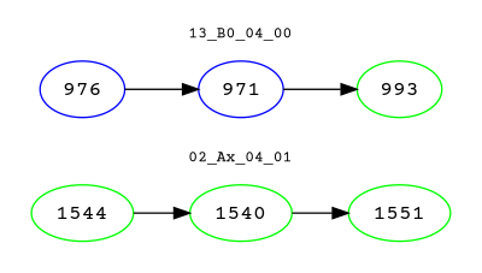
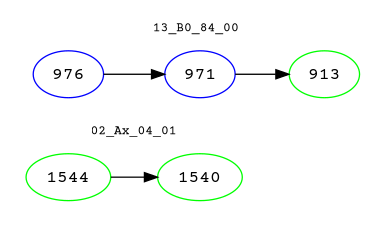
  digraph {
    fontname="Courier Prime"
    rankdir=LR
    node [color=green fontname="Courier Prime"]
    edge [color=black fontname="Courier Prime"]
    n1 [label=1544]
    n2 [label=1540]
-   n3 [label=1551]
    n4 [color=blue label=976]
    n5 [color=blue label=971]
-   n6 [label=993]
+   n6 [label=913]
    subgraph cluster_1 {
      color=white
      fontsize=10
      label="02_Ax_04_01"
      n1
      n2
-     n3
    }
    subgraph cluster_2 {
      color=white
      fontsize=10
-     label="13_B0_04_00"
+     label="13_B0_84_00"
      n4
      n5
      n6
    }
    n1 -> n2
-   n2 -> n3
    n4 -> n5
    n5 -> n6
  }
